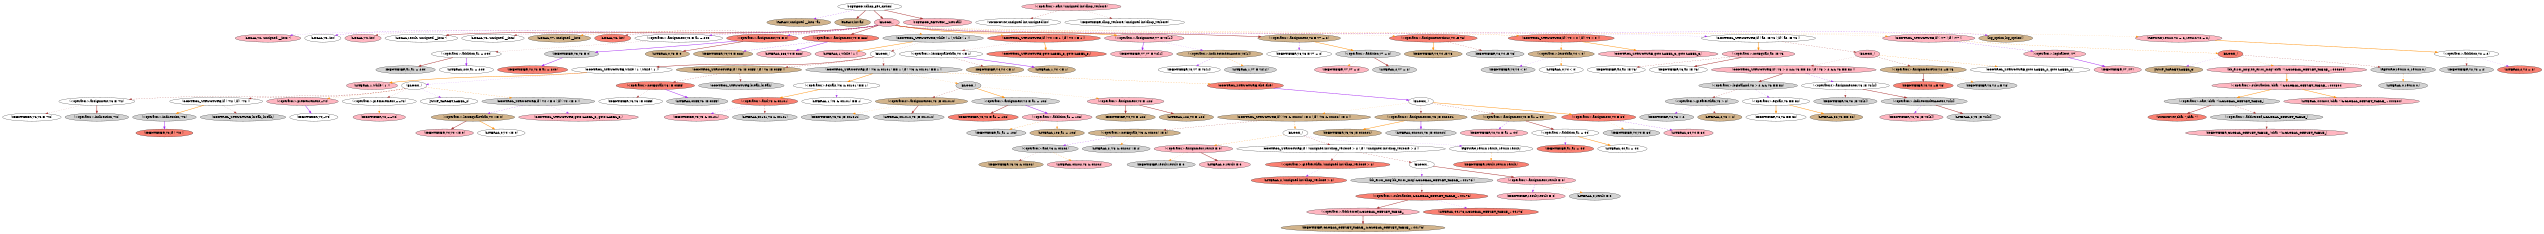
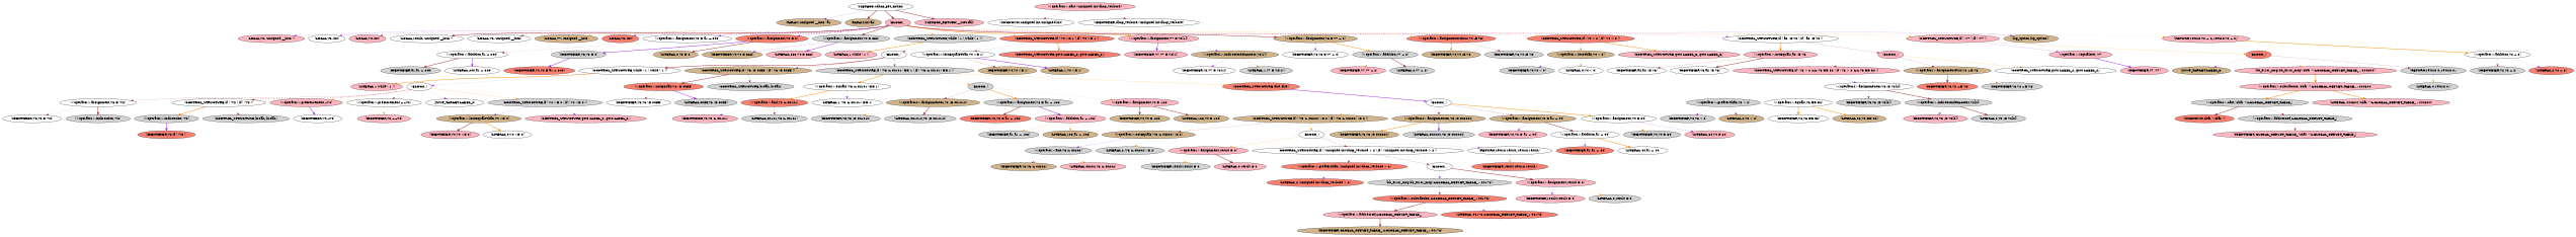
  digraph {
    node [fillcolor=white style=filled]
    edge [color=brown style=bold]
    n1 [label="(METHOD,udhcp_get_option)"]
    n2 [fillcolor=tan label="(PARAM,unsigned __int8 *a1)"]
    n3 [fillcolor=tan label="(PARAM,int a2)"]
    n4 [fillcolor=lightpink label="(BLOCK,,)"]
    n5 [fillcolor=lightpink label="(METHOD_RETURN,__usercall)"]
    n6 [fillcolor=lightpink label="(LOCAL,v2: unsigned __int8 *)"]
    n7 [label="(LOCAL,v3: int)"]
    n8 [fillcolor=lightpink label="(LOCAL,v4: int)"]
    n9 [label="(LOCAL,result: unsigned __int8 *)"]
    n10 [label="(LOCAL,v6: unsigned __int8)"]
    n11 [fillcolor=tan label="(LOCAL,v7: unsigned __int8)"]
    n12 [fillcolor=salmon label="(LOCAL,v8: int)"]
    n13 [label="(<operator>.assignment,v2 = a1 + 240)"]
    n14 [fillcolor=salmon label="(<operator>.assignment,v3 = 0)"]
-   n15 [fillcolor=salmon label="(<operator>.assignment,v4 = 388)"]
+   n15 [fillcolor=lightgrey label="(<operator>.assignment,v4 = 388)"]
    n16 [fillcolor=lightgrey label="(CONTROL_STRUCTURE,while ( 1 ),while ( 1 ))"]
    n17 [fillcolor=salmon label="(CONTROL_STRUCTURE,if ( v4 <= 1 ),if ( v4 <= 1 ))"]
    n18 [fillcolor=lightpink label="(<operator>.assignment,v7 = v2[1])"]
    n19 [fillcolor=tan label="(<operator>.assignment,v8 = v7 + 2)"]
    n20 [fillcolor=salmon label="(<operator>.assignmentMinus,v4 -= v8)"]
    n21 [fillcolor=salmon label="(CONTROL_STRUCTURE,if ( v4 < 0 ),if ( v4 < 0 ))"]
    n22 [label="(CONTROL_STRUCTURE,if ( a2 != v6 ),if ( a2 != v6 ))"]
    n23 [fillcolor=lightpink label="(CONTROL_STRUCTURE,if ( !v7 ),if ( !v7 ))"]
    n24 [fillcolor=tan label="(log_option,log_option())"]
    n25 [fillcolor=lightpink label="(RETURN,return v2 + 2;,return v2 + 2;)"]
    n26 [label="(<operator>.addition,a1 + 240)"]
    n27 [fillcolor=lightgrey label="(IDENTIFIER,v3,v3 = 0)"]
    n28 [fillcolor=tan label="(LITERAL,0,v3 = 0)"]
    n29 [fillcolor=tan label="(IDENTIFIER,v4,v4 = 388)"]
    n30 [fillcolor=lightpink label="(LITERAL,388,v4 = 388)"]
    n31 [fillcolor=lightpink label="(LITERAL,1,while ( 1 ))"]
    n32 [label="(BLOCK,,)"]
    n33 [label="(<operator>.lessEqualsThan,v4 <= 1)"]
    n34 [fillcolor=salmon label="(CONTROL_STRUCTURE,goto LABEL_3;,goto LABEL_3;)"]
    n35 [fillcolor=lightpink label="(IDENTIFIER,v7,v7 = v2[1])"]
    n36 [fillcolor=tan label="(<operator>.indirectIndexAccess,v2[1])"]
    n37 [label="(IDENTIFIER,v8,v8 = v7 + 2)"]
    n38 [fillcolor=lightgrey label="(<operator>.addition,v7 + 2)"]
    n39 [fillcolor=tan label="(IDENTIFIER,v4,v4 -= v8)"]
    n40 [fillcolor=lightgrey label="(IDENTIFIER,v8,v4 -= v8)"]
    n41 [fillcolor=tan label="(<operator>.lessThan,v4 < 0)"]
    n42 [fillcolor=lightpink label="(CONTROL_STRUCTURE,goto LABEL_3;,goto LABEL_3;)"]
    n43 [fillcolor=lightpink label="(<operator>.notEquals,a2 != v6)"]
    n44 [fillcolor=lightpink label="(BLOCK,,)"]
    n45 [fillcolor=lightpink label="(<operator>.logicalNot,!v7)"]
    n46 [fillcolor=salmon label="(BLOCK,,)"]
    n47 [label="(<operator>.addition,v2 + 2)"]
    n48 [fillcolor=salmon label="(IDENTIFIER,v2,v2 = a1 + 240)"]
    n49 [fillcolor=lightgrey label="(IDENTIFIER,a1,a1 + 240)"]
    n50 [label="(LITERAL,240,a1 + 240)"]
    n51 [label="(CONTROL_STRUCTURE,while ( 1 ),while ( 1 ))"]
    n52 [fillcolor=tan label="(CONTROL_STRUCTURE,if ( v6 != 0xFF ),if ( v6 != 0xFF ))"]
    n53 [fillcolor=lightgrey label="(CONTROL_STRUCTURE,if ( (v3 & 0x101) == 1 ),if ( (v3 & 0x101) == 1 ))"]
    n54 [fillcolor=lightpink label="(LITERAL,1,while ( 1 ))"]
    n55 [label="(BLOCK,,)"]
    n56 [fillcolor=salmon label="(<operator>.notEquals,v6 != 0xFF)"]
    n57 [fillcolor=lightgrey label="(CONTROL_STRUCTURE,break;,break;)"]
    n58 [label="(<operator>.equals,(v3 & 0x101) == 1)"]
    n59 [fillcolor=lightgrey label="(BLOCK,,)"]
    n60 [fillcolor=salmon label="(CONTROL_STRUCTURE,else,else)"]
    n61 [label="(<operator>.assignment,v6 = *v2)"]
    n62 [label="(CONTROL_STRUCTURE,if ( *v2 ),if ( *v2 ))"]
    n63 [fillcolor=lightpink label="(<operator>.preDecrement,--v4)"]
    n64 [label="(<operator>.preIncrement,++v2)"]
    n65 [label="(JUMP_TARGET,LABEL_2)"]
    n66 [fillcolor=lightgrey label="(CONTROL_STRUCTURE,if ( v4 <= 0 ),if ( v4 <= 0 ))"]
    n67 [label="(IDENTIFIER,v6,v6 = *v2)"]
    n68 [fillcolor=lightgrey label="(<operator>.indirection,*v2)"]
    n69 [fillcolor=lightgrey label="(<operator>.indirection,*v2)"]
    n70 [fillcolor=lightgrey label="(CONTROL_STRUCTURE,break;,break;)"]
    n71 [label="(IDENTIFIER,v4,--v4)"]
    n72 [fillcolor=lightpink label="(IDENTIFIER,v2,++v2)"]
    n73 [fillcolor=tan label="(<operator>.lessEqualsThan,v4 <= 0)"]
    n74 [fillcolor=lightpink label="(CONTROL_STRUCTURE,goto LABEL_3;,goto LABEL_3;)"]
    n75 [fillcolor=salmon label="(IDENTIFIER,v2,if ( *v2 ))"]
    n76 [fillcolor=lightpink label="(IDENTIFIER,v4,v4 <= 0)"]
    n77 [label="(LITERAL,0,v4 <= 0)"]
    n78 [label="(IDENTIFIER,v6,v6 != 0xFF)"]
    n79 [fillcolor=lightgrey label="(LITERAL,0xFF,v6 != 0xFF)"]
    n80 [fillcolor=salmon label="(<operator>.and,v3 & 0x101)"]
    n81 [label="(LITERAL,1,(v3 & 0x101) == 1)"]
    n82 [fillcolor=tan label="(<operators>.assignmentOr,v3 |= 0x101u)"]
    n83 [fillcolor=lightgrey label="(<operator>.assignment,v2 = a1 + 108)"]
    n84 [fillcolor=lightpink label="(<operator>.assignment,v4 = 128)"]
    n85 [label="(BLOCK,,)"]
    n86 [fillcolor=lightpink label="(IDENTIFIER,v3,v3 & 0x101)"]
    n87 [fillcolor=lightgrey label="(LITERAL,0x101,v3 & 0x101)"]
    n88 [fillcolor=lightgrey label="(IDENTIFIER,v3,v3 |= 0x101u)"]
    n89 [fillcolor=lightgrey label="(LITERAL,0x101u,v3 |= 0x101u)"]
    n90 [fillcolor=salmon label="(IDENTIFIER,v2,v2 = a1 + 108)"]
    n91 [fillcolor=lightpink label="(<operator>.addition,a1 + 108)"]
    n92 [fillcolor=tan label="(IDENTIFIER,v4,v4 = 128)"]
    n93 [fillcolor=tan label="(LITERAL,128,v4 = 128)"]
    n94 [fillcolor=lightgrey label="(IDENTIFIER,a1,a1 + 108)"]
    n95 [fillcolor=tan label="(LITERAL,108,a1 + 108)"]
    n96 [fillcolor=tan label="(CONTROL_STRUCTURE,if ( (v3 & 0x202) != 2 ),if ( (v3 & 0x202) != 2 ))"]
    n97 [fillcolor=tan label="(<operators>.assignmentOr,v3 |= 0x202u)"]
    n98 [fillcolor=tan label="(<operator>.assignment,v2 = a1 + 44)"]
-   n99 [fillcolor=salmon label="(<operator>.assignment,v4 = 64)"]
+   n99 [label="(<operator>.assignment,v4 = 64)"]
    n100 [fillcolor=tan label="(<operator>.notEquals,(v3 & 0x202) != 2)"]
    n101 [label="(BLOCK,,)"]
    n102 [fillcolor=tan label="(IDENTIFIER,v3,v3 |= 0x202u)"]
    n103 [fillcolor=lightgrey label="(LITERAL,0x202u,v3 |= 0x202u)"]
    n104 [fillcolor=lightpink label="(IDENTIFIER,v2,v2 = a1 + 44)"]
    n105 [label="(<operator>.addition,a1 + 44)"]
    n106 [fillcolor=lightgrey label="(IDENTIFIER,v4,v4 = 64)"]
    n107 [fillcolor=lightpink label="(LITERAL,64,v4 = 64)"]
    n108 [fillcolor=lightgrey label="(<operator>.and,v3 & 0x202)"]
    n109 [fillcolor=lightgrey label="(LITERAL,2,(v3 & 0x202) != 2)"]
    n110 [fillcolor=lightpink label="(<operator>.assignment,result = 0)"]
    n111 [label="(CONTROL_STRUCTURE,if ( (unsigned int)dhcp_verbose > 2 ),if ( (unsigned int)dhcp_verbose > 2 ))"]
    n112 [label="(RETURN,return result;,return result;)"]
    n113 [fillcolor=tan label="(IDENTIFIER,v3,v3 & 0x202)"]
    n114 [fillcolor=lightpink label="(LITERAL,0x202,v3 & 0x202)"]
    n115 [fillcolor=lightgrey label="(IDENTIFIER,result,result = 0)"]
    n116 [fillcolor=lightpink label="(LITERAL,0,result = 0)"]
    n117 [fillcolor=salmon label="(<operator>.greaterThan,(unsigned int)dhcp_verbose > 2)"]
    n118 [label="(BLOCK,,)"]
    n119 [fillcolor=salmon label="(IDENTIFIER,result,return result;)"]
    n120 [fillcolor=salmon label="(LITERAL,2,(unsigned int)dhcp_verbose > 2)"]
    n121 [fillcolor=lightgrey label="(bb_error_msg,bb_error_msg(&GLOBAL_OFFSET_TABLE_ - 44176))"]
    n122 [fillcolor=lightpink label="(<operator>.assignment,result = 0)"]
    n123 [fillcolor=lightpink label="(<operator>.cast,(unsigned int)dhcp_verbose)"]
    n124 [label="(UNKNOWN,unsigned int,unsigned int)"]
    n125 [label="(IDENTIFIER,dhcp_verbose,(unsigned int)dhcp_verbose)"]
    n126 [fillcolor=salmon label="(<operator>.subtraction,&GLOBAL_OFFSET_TABLE_ - 44176)"]
    n127 [fillcolor=lightpink label="(IDENTIFIER,result,result = 0)"]
    n128 [fillcolor=lightgrey label="(LITERAL,0,result = 0)"]
    n129 [fillcolor=lightpink label="(<operator>.addressOf,&GLOBAL_OFFSET_TABLE_)"]
    n130 [fillcolor=salmon label="(LITERAL,44176,&GLOBAL_OFFSET_TABLE_ - 44176)"]
    n131 [fillcolor=tan label="(IDENTIFIER,GLOBAL_OFFSET_TABLE_,&GLOBAL_OFFSET_TABLE_ - 44176)"]
    n132 [fillcolor=salmon label="(IDENTIFIER,a1,a1 + 44)"]
    n133 [label="(LITERAL,44,a1 + 44)"]
    n134 [fillcolor=tan label="(IDENTIFIER,v4,v4 <= 1)"]
    n135 [fillcolor=tan label="(LITERAL,1,v4 <= 1)"]
    n136 [label="(IDENTIFIER,v2,v7 = v2[1])"]
    n137 [fillcolor=lightgrey label="(LITERAL,1,v7 = v2[1])"]
    n138 [fillcolor=lightpink label="(IDENTIFIER,v7,v7 + 2)"]
    n139 [fillcolor=lightgrey label="(LITERAL,2,v7 + 2)"]
    n140 [fillcolor=lightgrey label="(IDENTIFIER,v4,v4 < 0)"]
    n141 [label="(LITERAL,0,v4 < 0)"]
    n142 [label="(IDENTIFIER,a2,a2 != v6)"]
    n143 [label="(IDENTIFIER,v6,a2 != v6)"]
    n144 [fillcolor=lightpink label="(CONTROL_STRUCTURE,if ( v8 > 2 && v6 == 52 ),if ( v8 > 2 && v6 == 52 ))"]
    n145 [fillcolor=tan label="(<operator>.assignmentPlus,v2 += v8)"]
    n146 [label="(CONTROL_STRUCTURE,goto LABEL_2;,goto LABEL_2;)"]
-   n147 [fillcolor=lightgrey label="(<operator>.logicalAnd,v8 > 2 && v6 == 52)"]
    n148 [label="(<operators>.assignmentOr,v3 |= v2[2])"]
    n149 [fillcolor=salmon label="(IDENTIFIER,v2,v2 += v8)"]
    n150 [fillcolor=lightgrey label="(IDENTIFIER,v8,v2 += v8)"]
    n151 [fillcolor=lightgrey label="(<operator>.greaterThan,v8 > 2)"]
    n152 [label="(<operator>.equals,v6 == 52)"]
    n153 [fillcolor=lightgrey label="(IDENTIFIER,v3,v3 |= v2[2])"]
    n154 [fillcolor=lightgrey label="(<operator>.indirectIndexAccess,v2[2])"]
    n155 [fillcolor=lightgrey label="(IDENTIFIER,v8,v8 > 2)"]
    n156 [fillcolor=tan label="(LITERAL,2,v8 > 2)"]
    n157 [label="(IDENTIFIER,v6,v6 == 52)"]
    n158 [fillcolor=tan label="(LITERAL,52,v6 == 52)"]
    n159 [fillcolor=lightpink label="(IDENTIFIER,v2,v3 |= v2[2])"]
    n160 [fillcolor=lightgrey label="(LITERAL,2,v3 |= v2[2])"]
    n161 [fillcolor=lightpink label="(IDENTIFIER,v7,!v7)"]
    n162 [fillcolor=tan label="(JUMP_TARGET,LABEL_3)"]
    n163 [fillcolor=lightpink label="(bb_error_msg,bb_error_msg((char *)&GLOBAL_OFFSET_TABLE_ - 444804))"]
    n164 [fillcolor=lightgrey label="(RETURN,return 0;,return 0;)"]
    n165 [fillcolor=lightpink label="(<operator>.subtraction,(char *)&GLOBAL_OFFSET_TABLE_ - 444804)"]
    n166 [fillcolor=lightgrey label="(LITERAL,0,return 0;)"]
    n167 [fillcolor=lightgrey label="(<operator>.cast,(char *)&GLOBAL_OFFSET_TABLE_)"]
    n168 [fillcolor=lightpink label="(LITERAL,444804,(char *)&GLOBAL_OFFSET_TABLE_ - 444804)"]
    n169 [fillcolor=salmon label="(UNKNOWN,char *,char *)"]
    n170 [fillcolor=lightgrey label="(<operator>.addressOf,&GLOBAL_OFFSET_TABLE_)"]
    n171 [fillcolor=lightpink label="(IDENTIFIER,GLOBAL_OFFSET_TABLE_,(char *)&GLOBAL_OFFSET_TABLE_)"]
    n172 [fillcolor=lightgrey label="(IDENTIFIER,v2,v2 + 2)"]
    n173 [fillcolor=salmon label="(LITERAL,2,v2 + 2)"]
    n1 -> n2 [color=purple style=dashed]
    n1 -> n3
    n1 -> n4
    n1 -> n5
    n4 -> n6 [color=purple style=dotted]
    n4 -> n7 [color=purple style=dashed]
    n4 -> n8 [style=dotted]
    n4 -> n9
    n4 -> n10 [style=dotted]
    n4 -> n11 [color=darkorange style=dashed]
    n4 -> n12 [style=dashed]
    n4 -> n13 [color=purple style=dashed]
    n4 -> n14 [color=purple style=dashed]
    n4 -> n15
    n4 -> n16 [color=darkorange style=dotted]
    n4 -> n17 [color=darkorange style=dotted]
    n4 -> n18 [color=darkorange]
    n4 -> n19
    n4 -> n20 [color=darkorange style=dotted]
    n4 -> n21 [color=darkorange style=dashed]
    n4 -> n22 [color=purple style=dotted]
    n4 -> n23 [color=darkorange style=dotted]
    n4 -> n24 [color=purple style=dashed]
    n4 -> n25 [color=darkorange style=dotted]
    n13 -> n26 [style=dotted]
    n14 -> n27 [color=purple]
    n14 -> n28
    n15 -> n29 [color=purple style=dashed]
    n15 -> n30 [color=purple]
    n16 -> n31 [color=darkorange]
    n16 -> n32 [style=dotted]
    n17 -> n33 [style=dotted]
    n17 -> n34 [color=darkorange]
    n18 -> n35 [color=purple]
    n18 -> n36 [color=purple style=dotted]
    n19 -> n37 [color=purple style=dashed]
    n19 -> n38 [color=darkorange]
    n20 -> n39 [color=darkorange]
    n20 -> n40 [style=dashed]
    n21 -> n41 [color=darkorange style=dashed]
    n21 -> n42 [color=darkorange]
    n22 -> n43 [color=darkorange]
    n22 -> n44 [style=dashed]
    n23 -> n45 [color=purple style=dashed]
    n23 -> n46 [color=darkorange style=dashed]
    n25 -> n47 [color=darkorange]
    n26 -> n49
    n26 -> n50 [color=purple]
    n27 -> n48 [color=purple]
    n32 -> n51
    n32 -> n52 [style=dashed]
    n32 -> n53 [style=dashed]
    n33 -> n134 [style=dashed]
    n33 -> n135 [color=purple]
    n36 -> n136 [color=purple style=dashed]
    n36 -> n137 [color=darkorange style=dashed]
    n38 -> n138 [color=darkorange style=dotted]
    n38 -> n139
    n41 -> n140 [color=purple style=dotted]
    n41 -> n141 [color=darkorange style=dashed]
    n43 -> n142 [style=dashed]
    n43 -> n143
    n44 -> n144 [style=dotted]
    n44 -> n145 [style=dashed]
    n44 -> n146 [color=darkorange style=dashed]
    n45 -> n161 [color=purple]
    n46 -> n162 [color=purple style=dotted]
    n46 -> n163 [color=darkorange style=dotted]
    n46 -> n164 [style=dashed]
    n47 -> n172 [style=dotted]
    n47 -> n173 [color=purple style=dotted]
    n51 -> n54 [color=darkorange]
    n51 -> n55 [color=purple style=dotted]
-   n52 -> n56 [style=dashed]
+   n52 -> n56
    n52 -> n57 [style=dashed]
    n53 -> n58 [color=darkorange]
    n53 -> n59 [color=darkorange style=dotted]
    n53 -> n60 [color=darkorange style=dashed]
    n55 -> n61 [style=dashed]
    n55 -> n62 [style=dashed]
    n55 -> n63 [color=darkorange style=dotted]
    n55 -> n64 [style=dotted]
    n55 -> n65 [color=purple style=dotted]
    n55 -> n66 [color=darkorange style=dashed]
    n56 -> n78 [style=dotted]
    n56 -> n79 [color=purple]
    n58 -> n80 [color=darkorange]
    n58 -> n81 [color=purple style=dotted]
    n59 -> n82 [style=dashed]
    n59 -> n83 [color=darkorange]
    n59 -> n84 [color=darkorange style=dotted]
    n60 -> n85 [color=purple]
    n61 -> n67 [style=dotted]
    n61 -> n68
    n62 -> n69 [color=darkorange]
    n62 -> n70 [style=dotted]
    n63 -> n71 [color=purple]
    n64 -> n72 [color=darkorange style=dotted]
    n66 -> n73 [color=purple style=dashed]
    n66 -> n74 [color=purple style=dotted]
    n69 -> n75 [color=purple]
    n73 -> n76
    n73 -> n77 [color=darkorange]
    n80 -> n86 [color=purple style=dotted]
    n80 -> n87 [style=dashed]
    n82 -> n88 [color=darkorange style=dotted]
    n82 -> n89
    n83 -> n90
    n83 -> n91 [color=purple]
    n84 -> n92
    n84 -> n93
    n85 -> n96 [color=darkorange style=dotted]
    n85 -> n97 [style=dashed]
    n85 -> n98 [style=dashed]
    n85 -> n99 [color=darkorange]
    n91 -> n94 [color=darkorange style=dashed]
    n91 -> n95 [color=darkorange style=dotted]
    n96 -> n100 [style=dashed]
    n96 -> n101 [color=darkorange style=dashed]
    n97 -> n102 [color=darkorange]
    n97 -> n103 [color=purple]
    n98 -> n104 [color=purple style=dashed]
    n98 -> n105
    n99 -> n106 [color=darkorange style=dotted]
    n99 -> n107 [color=purple style=dashed]
    n100 -> n108 [color=purple style=dashed]
    n100 -> n109 [color=darkorange style=dotted]
    n101 -> n110 [color=darkorange style=dashed]
    n101 -> n111 [style=dashed]
    n101 -> n112 [color=purple style=dotted]
    n105 -> n132 [color=purple style=dotted]
    n105 -> n133 [color=darkorange]
    n108 -> n113 [style=dotted]
    n108 -> n114 [color=darkorange style=dashed]
    n110 -> n115 [color=darkorange style=dotted]
    n110 -> n116
    n111 -> n117 [style=dotted]
    n111 -> n118 [style=dashed]
    n112 -> n119 [color=darkorange style=dashed]
    n117 -> n120 [color=purple style=dotted]
    n118 -> n121 [color=purple style=dotted]
    n118 -> n122
    n121 -> n126 [style=dotted]
    n122 -> n127 [color=purple style=dashed]
    n122 -> n128 [color=darkorange style=dotted]
    n123 -> n124 [style=dashed]
    n123 -> n125 [style=dotted]
    n126 -> n129
    n126 -> n130 [color=purple style=dotted]
    n129 -> n131
-   n144 -> n147
    n144 -> n148 [color=purple style=dashed]
    n145 -> n149
    n145 -> n150 [color=darkorange style=dotted]
-   n147 -> n151 [style=dashed]
-   n147 -> n152 [color=purple style=dotted]
    n148 -> n153 [style=dotted]
    n148 -> n154
    n151 -> n155 [color=purple style=dotted]
    n151 -> n156 [style=dotted]
    n152 -> n157 [color=darkorange]
    n152 -> n158 [color=darkorange]
    n154 -> n159 [color=purple style=dashed]
    n154 -> n160
    n163 -> n165 [color=darkorange]
    n164 -> n166 [color=darkorange style=dashed]
    n165 -> n167 [color=darkorange]
    n165 -> n168 [color=darkorange]
    n167 -> n169
    n167 -> n170 [style=dashed]
    n170 -> n171 [style=dotted]
  }
